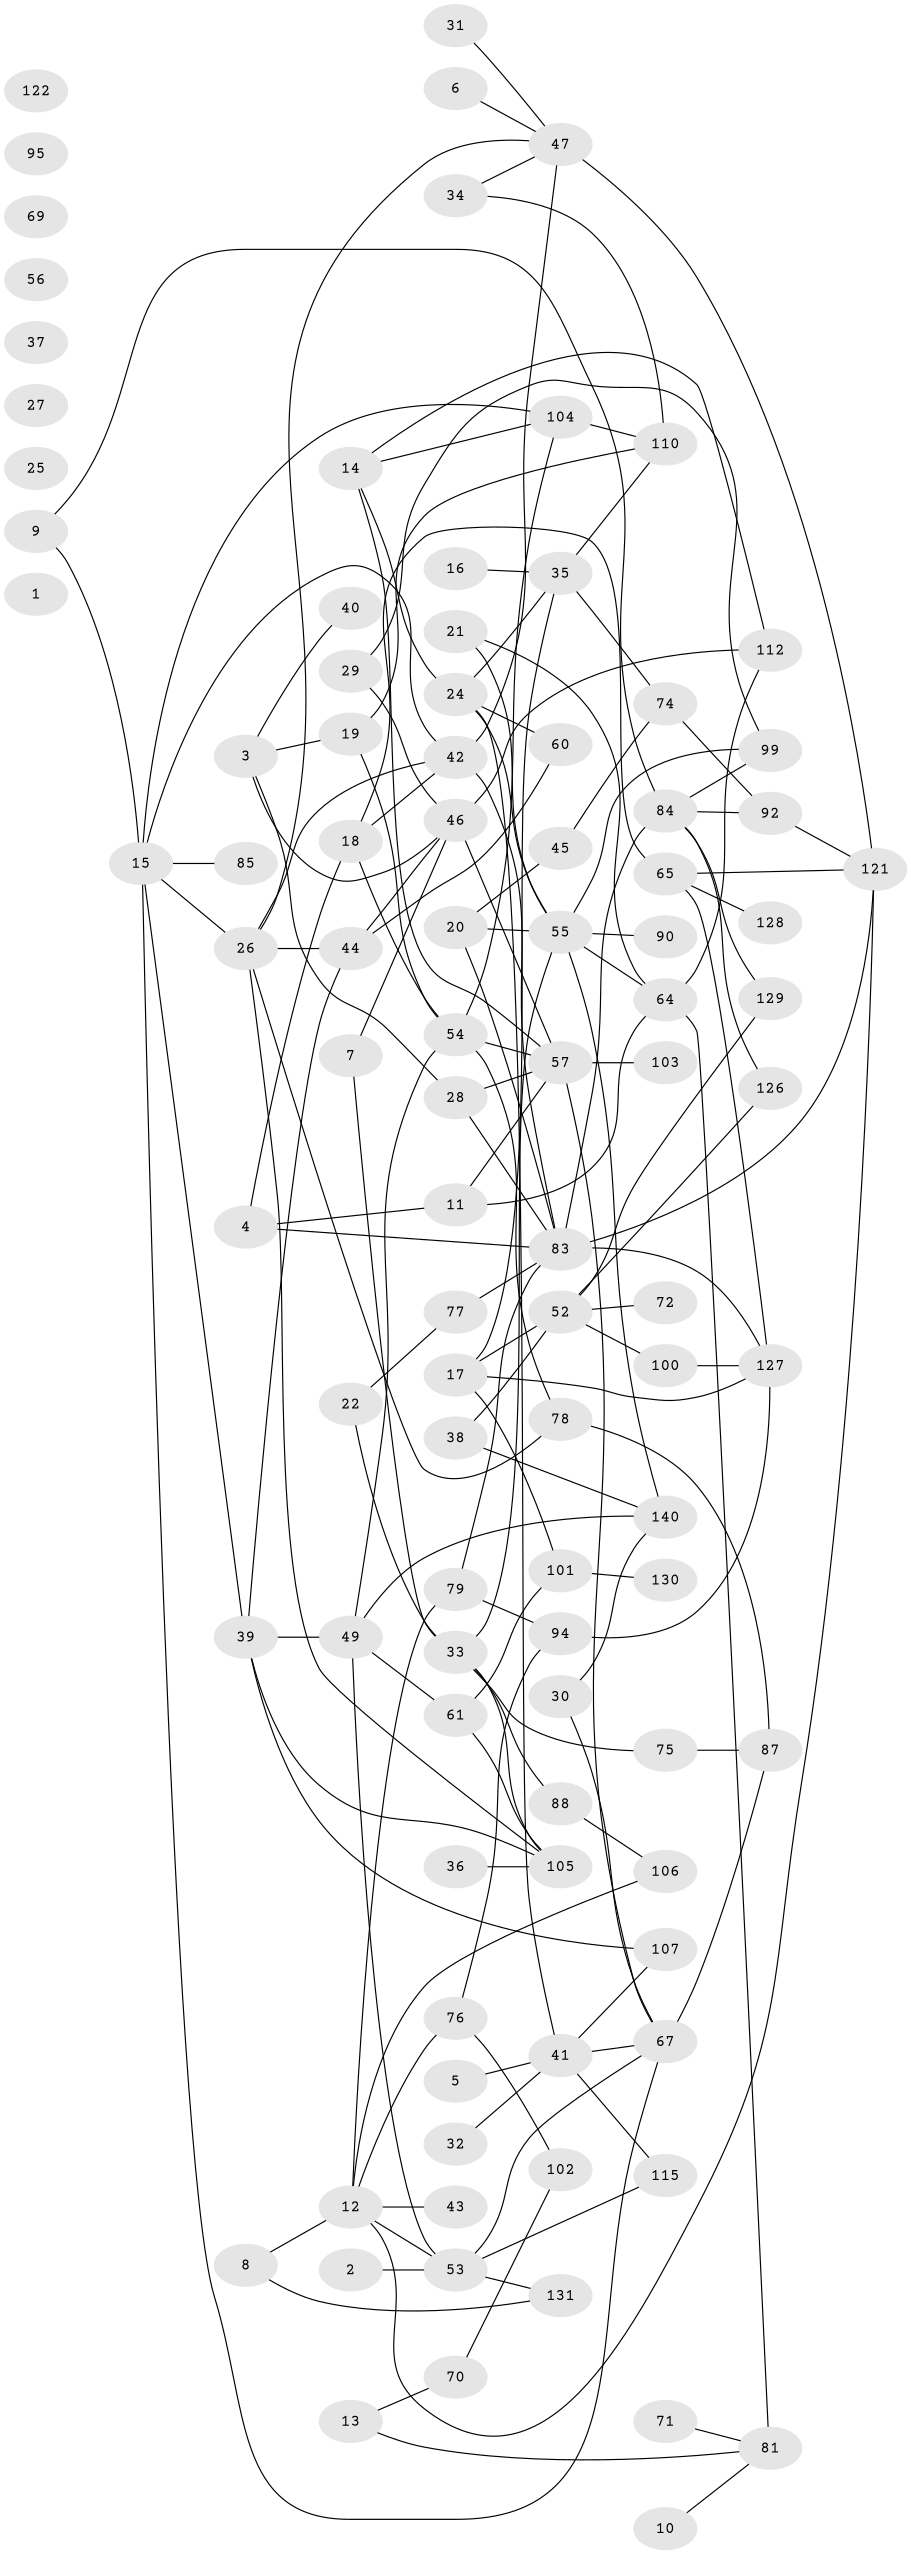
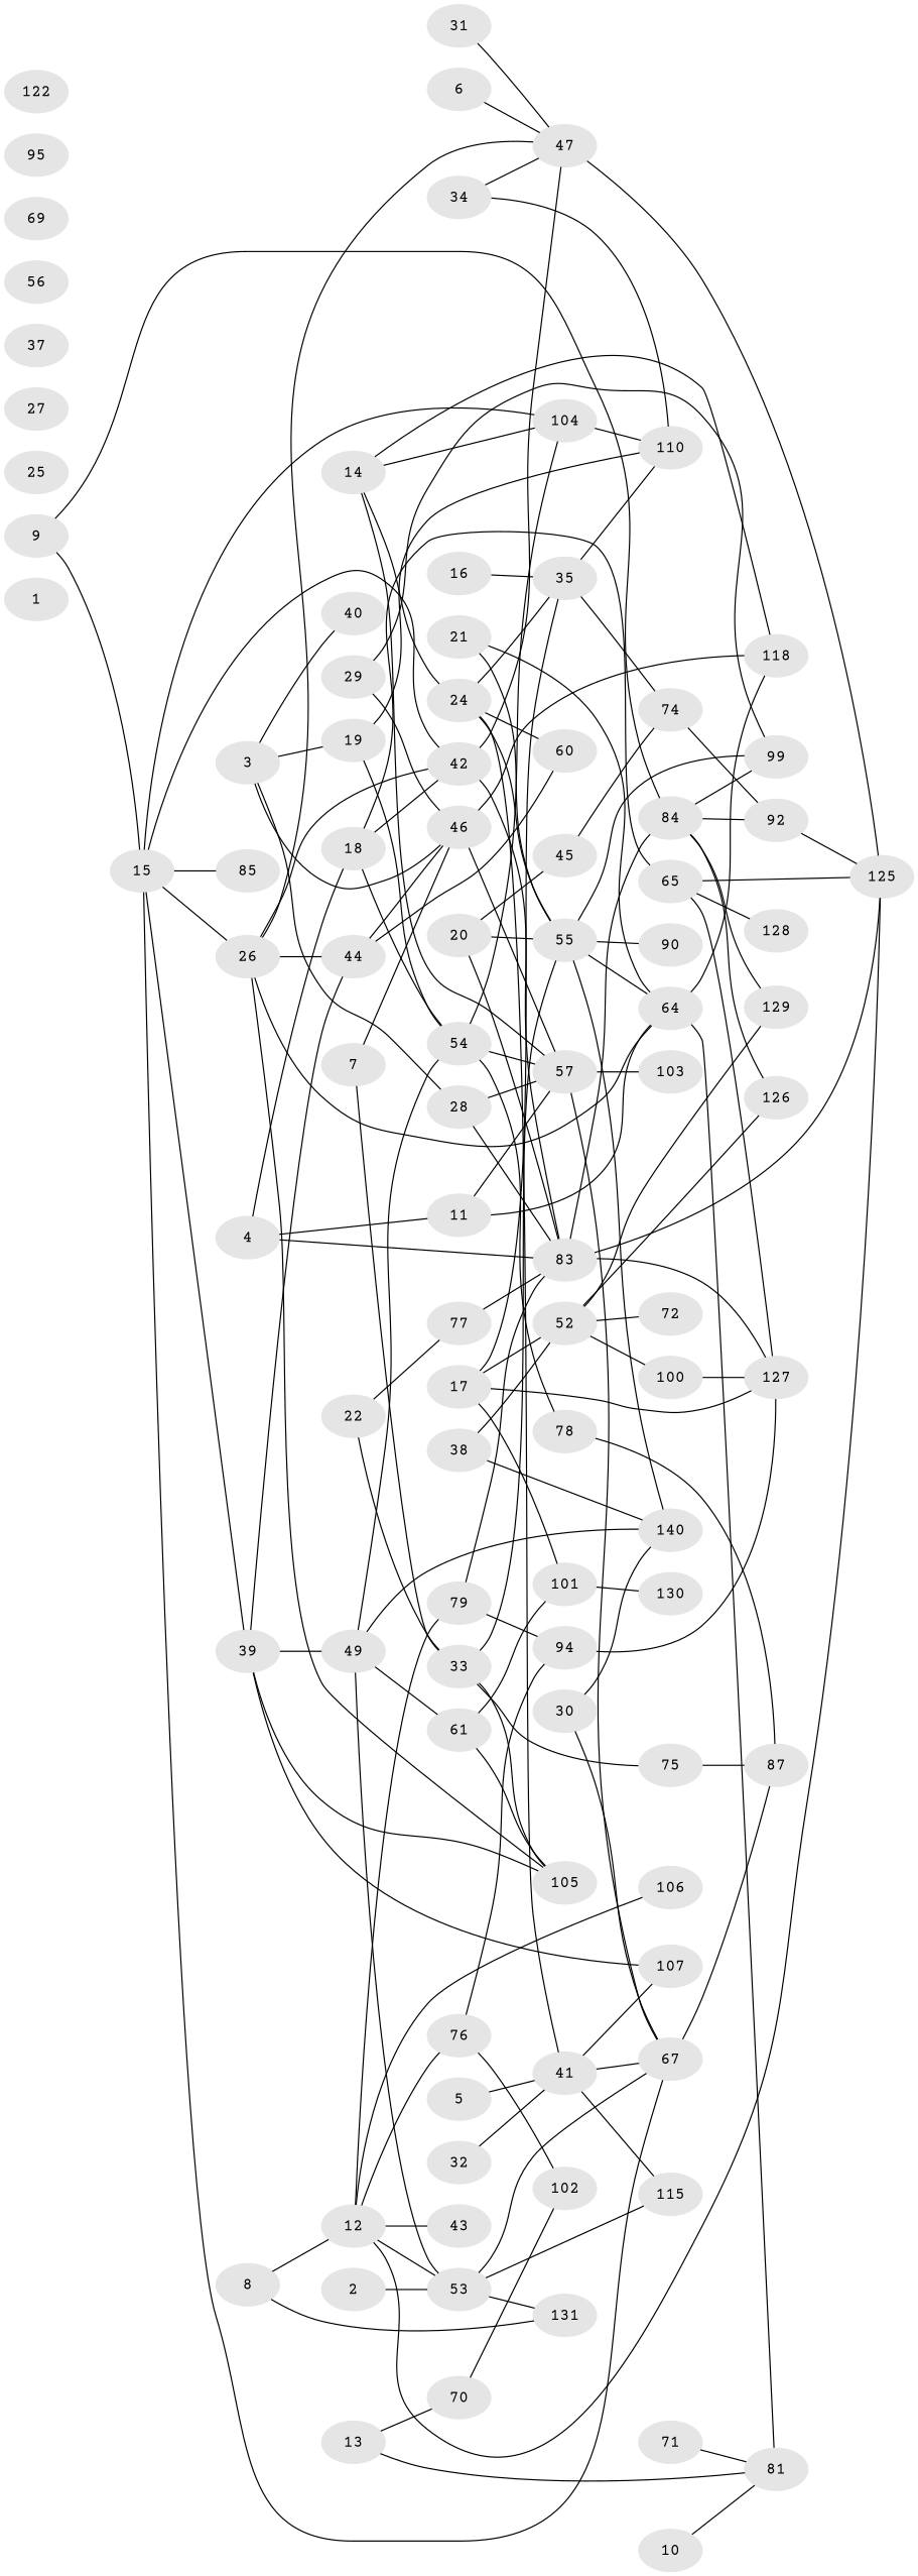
  graph {
    fontname="Courier Prime"
    rankdir=LR
    node [color=gray90 fontname="Courier Prime" style=filled]
    edge [fontname="Courier Prime"]
    1
    53 [super="+112"]
    131
    67 [super="+82"]
    115
    2
    3 [super="+114"]
    19
    28 [super="+48"]
    40
    46 [super="+76"]
    54
    110 [super="+144"]
    83 [super="+91"]
    57 [super="+59"]
-   118 [label=112]
+   118
    4 [super="+139"]
    11
    18 [super="+117"]
    64 [super="+138"]
    42 [super="+97"]
    65 [super="+137"]
    84 [super="+89"]
-   121
+   121 [label=125]
    127
    41 [super="+125"]
    107
    5
    47 [super="+63"]
    6
    7 [super="+58"]
    33 [super="+68"]
    55 [super="+141"]
    105 [super="+135"]
    75
-   88
    12 [super="+93"]
    43
    n39 [label=76 super="+111"]
    79 [super="+123"]
    106 [super="+108"]
    8
    15 [super="+50"]
    104 [super="+119"]
    26 [super="+124"]
    39 [super="+86"]
    85
    9
    99
    126
    129 [super="+133"]
    92 [super="+132"]
    81 [super="+136"]
    10
    103
    102 [super="+143"]
    94 [super="+116"]
    13
    70
    14 [super="+98"]
    24 [super="+51"]
    35 [super="+80"]
    60
    44 [super="+66"]
    78 [super="+96"]
    49 [super="+113"]
    87
    74
    16
    17 [super="+120"]
    52 [super="+109"]
    101 [super="+142"]
    72
    100
    130
    128
    20 [super="+62"]
    45
    140
    90
    21
    22 [super="+23"]
    77
    25
    27
    29
    30
    31
    32
    34
-   36
    37
    38
    61
    56
    69
    71 [super="+134"]
    95
    122
    53 -- 131
    53 -- 67
    53 -- 115
    67 -- 87
    2 -- 53
    3 -- 19
    3 -- 28
    3 -- 40
    3 -- 46
    19 -- 54
    19 -- 110
    28 -- 83
    28 -- 57
    46 -- 57
    46 -- 118
    54 -- 57
    54 -- 104
    54 -- 78
    83 -- 84
    83 -- 121
    83 -- 127
    57 -- 67
    57 -- 103
    4 -- 83
    4 -- 11
    4 -- 18
    11 -- 57
    11 -- 64
    18 -- 54
    18 -- 42
    18 -- 65
    64 -- 118
    64 -- 81
    42 -- 83
    42 -- 47
    65 -- 121
    65 -- 127
    65 -- 128
    84 -- 99
    84 -- 126
    84 -- 129
    84 -- 92
    41 -- 67
    41 -- 115
    41 -- 107
    5 -- 41
    47 -- 121
    6 -- 47
    7 -- 46 [weight=2]
    7 -- 33
    33 -- 55
    33 -- 105
    33 -- 75
-   33 -- 88
    55 -- 64
    55 -- 99
    55 -- 140
    55 -- 90
    75 -- 87
-   88 -- 106
    12 -- 53
    12 -- 121
    12 -- 43
    12 -- n39
    12 -- 79
    12 -- 106
    n39 -- 102
    n39 -- 94
    79 -- 83
    79 -- 94
    8 -- 131
    8 -- 12
    15 -- 67
    15 -- 42
    15 -- 104
    15 -- 26
    15 -- 39
    15 -- 85
    104 -- 110
    26 -- 42
    26 -- 47
    26 -- 105
    26 -- 44 [weight=2]
-   26 -- 78
+   26 -- 64
    39 -- 107
    39 -- 105
    39 -- 44
    39 -- 49
    9 -- 84
    9 -- 15
    92 -- 121
    10 -- 81
    94 -- 127
    13 -- 81
    13 -- 70
    70 -- 102
    14 -- 57
    14 -- 118
    14 -- 104
    14 -- 24
    24 -- 41
    24 -- 55
    24 -- 35
    24 -- 60
    35 -- 110
    35 -- 74
    44 -- 46
    44 -- 60
    78 -- 87
    49 -- 53
    49 -- 54
    49 -- 140
    49 -- 61
    74 -- 92
    16 -- 35
    17 -- 127
    17 -- 35
    17 -- 52
    17 -- 101
    52 -- 126
    52 -- 129
    52 -- 72
    52 -- 100
    101 -- 130
    100 -- 127
    20 -- 83
    20 -- 55
    20 -- 45
    45 -- 74
    21 -- 64
    21 -- 55
    22 -- 33
    22 -- 77
    77 -- 83
    29 -- 46
    29 -- 99
    30 -- 67
    30 -- 140
    31 -- 47
    32 -- 41
    34 -- 110
    34 -- 47
-   36 -- 105
    38 -- 52
    38 -- 140
    61 -- 105
    61 -- 101
    71 -- 81
  }
